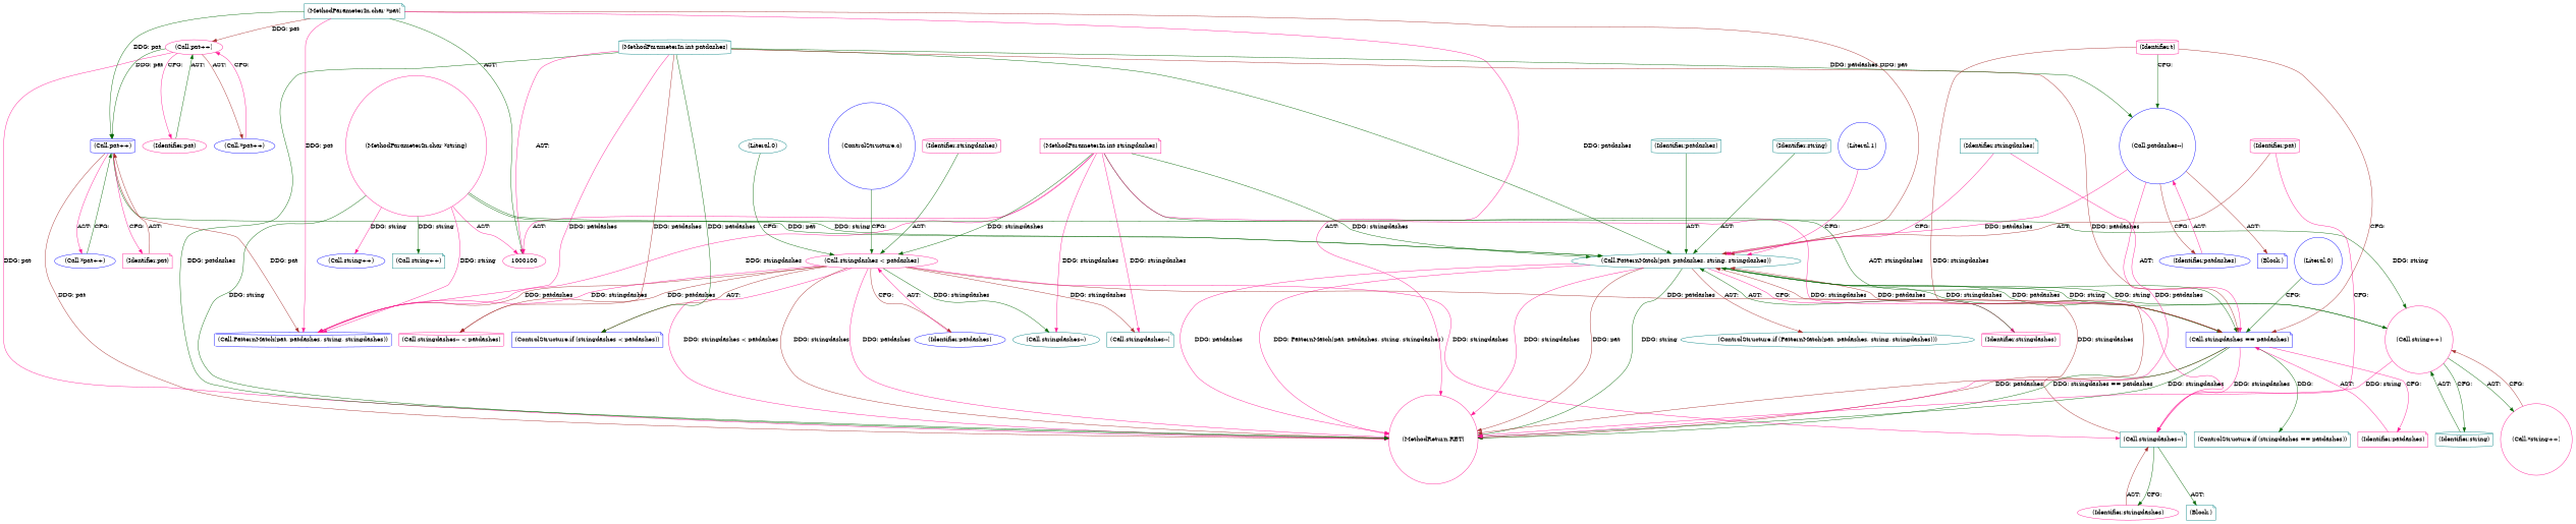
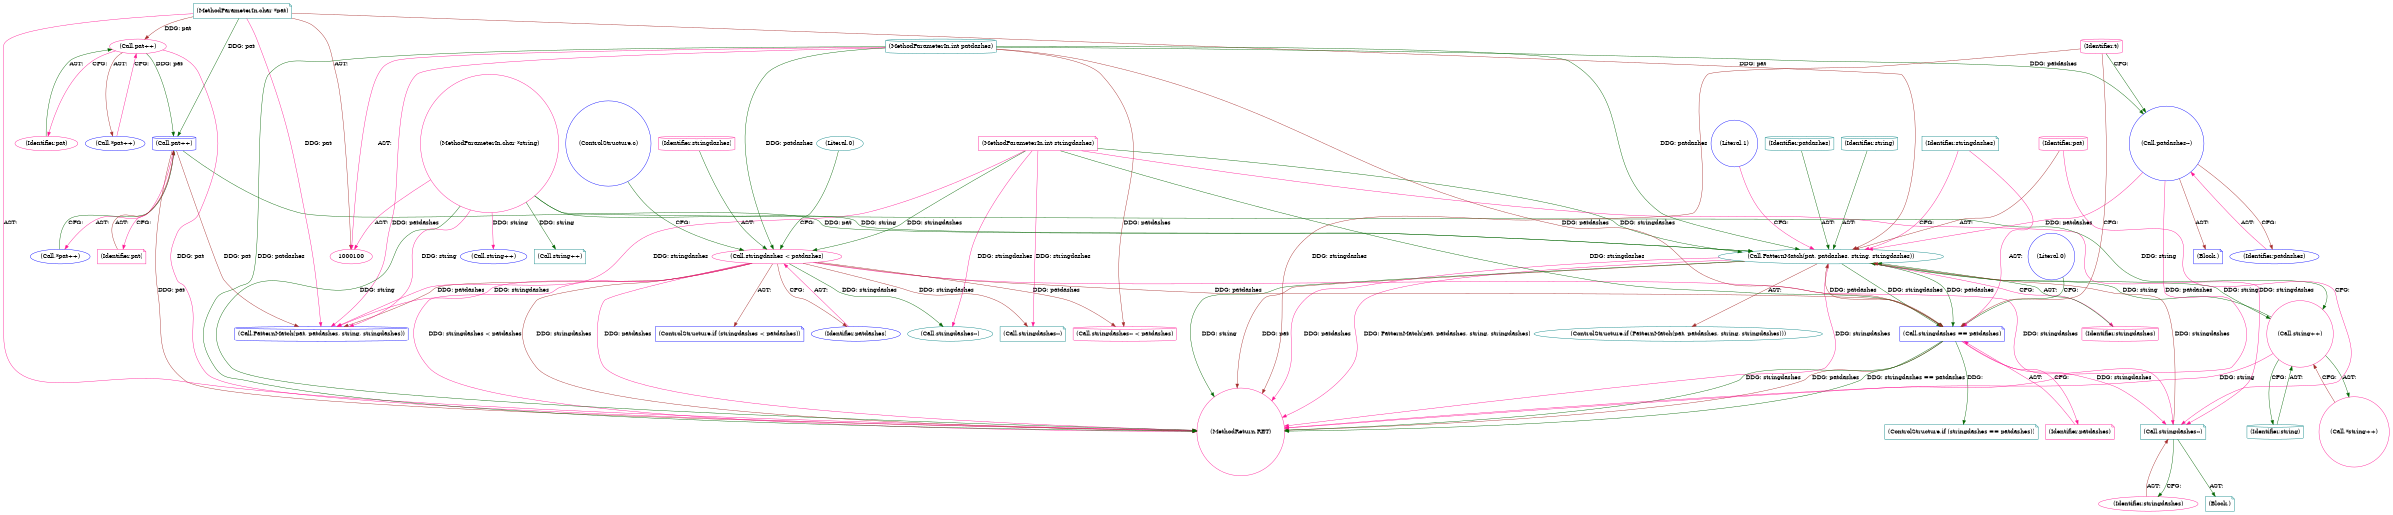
  digraph {
    node [color=deeppink shape=ellipse]
    edge [color=darkgreen]
    n1 [color=teal label="(Call,PatternMatch(pat, patdashes, string, stringdashes))"]
    n2 [color=blue label="(Call,stringdashes == patdashes)" shape=note]
    n3 [label="(Call,string++)" shape=circle]
    n4 [color=teal label="(ControlStructure,if (PatternMatch(pat, patdashes, string, stringdashes)))"]
    n5 [label="(Identifier,stringdashes)" shape=cylinder]
    n6 [label="(MethodReturn,RET)" shape=circle]
    n7 [color=teal label="(Call,stringdashes--)" shape=note]
    n8 [color=teal label="(ControlStructure,if (stringdashes == patdashes))" shape=note]
    n9 [label="(Identifier,patdashes)" shape=note]
    n10 [label="(Call,*string++)" shape=circle]
    n11 [color=teal label="(Identifier,string)" shape=cylinder]
    n12 [color=blue label="(Call,pat++)" shape=cylinder]
    n13 [color=blue label="(Call,*pat++)"]
    n14 [label="(Identifier,pat)" shape=note]
    n15 [color=blue label="(Call,PatternMatch(pat, patdashes, string, stringdashes))" shape=cylinder]
    n16 [label="(Call,pat++)"]
    n17 [color=blue label="(Call,*pat++)"]
    n18 [label="(Identifier,pat)"]
    n19 [color=teal label="(MethodParameterIn,char *pat)" shape=note]
    1000100
    n21 [label="(Identifier,stringdashes)"]
    n22 [color=teal label="(Block,)" shape=note]
    n23 [color=blue label="(Call,patdashes--)" shape=circle]
    n24 [color=blue label="(Identifier,patdashes)"]
    n25 [color=blue label="(Block,)" shape=note]
    n26 [label="(Call,stringdashes < patdashes)"]
    n27 [color=blue label="(Identifier,patdashes)"]
    n28 [color=blue label="(ControlStructure,if (stringdashes < patdashes))" shape=note]
    n29 [color=teal label="(Call,stringdashes--)"]
    n30 [color=teal label="(Call,stringdashes--)" shape=note]
    n31 [label="(Call,stringdashes-- < patdashes)" shape=cylinder]
    n32 [label="(MethodParameterIn,int stringdashes)" shape=note]
    n33 [color=teal label="(MethodParameterIn,int patdashes)" shape=cylinder]
    n34 [label="(MethodParameterIn,char *string)" shape=circle]
    n35 [color=blue label="(Call,string++)"]
    n36 [color=teal label="(Call,string++)" shape=note]
    n37 [color=teal label="(Identifier,patdashes)" shape=cylinder]
    n38 [color=teal label="(Identifier,string)" shape=cylinder]
    n39 [color=blue label="(Literal,0)" shape=circle]
    n40 [color=teal label="(Identifier,stringdashes)" shape=note]
    n41 [label="(Identifier,pat)" shape=cylinder]
    n42 [label="(Identifier,stringdashes)" shape=cylinder]
    n43 [color=blue label="(Literal,1)" shape=circle]
    n44 [color=teal label="(Literal,0)"]
    n45 [label="(Identifier,t)" shape=cylinder]
    n46 [color=blue label="(ControlStructure,c)" shape=circle]
    n1 -> n2 [label="DDG: stringdashes"]
    n1 -> n2 [label="DDG: patdashes"]
    n1 -> n3 [label="DDG: string"]
    n1 -> n4 [color=brown label="AST: "]
    n1 -> n5 [color=deeppink label="CFG: "]
    n1 -> n6 [color=brown label="DDG: pat"]
    n1 -> n6 [color=deeppink label="DDG: patdashes"]
    n1 -> n6 [color=deeppink label="DDG: PatternMatch(pat, patdashes, string, stringdashes)"]
    n1 -> n6 [color=deeppink label="DDG: stringdashes"]
    n1 -> n6 [label="DDG: string"]
    n2 -> n1 [color=brown label="DDG: patdashes"]
    n2 -> n6 [color=brown label="DDG: patdashes"]
    n2 -> n6 [label="DDG: stringdashes == patdashes"]
    n2 -> n6 [label="DDG: stringdashes"]
    n2 -> n7 [color=deeppink label="DDG: stringdashes"]
    n2 -> n8 [label="DDG: "]
    n2 -> n9 [color=deeppink label="CFG: "]
    n3 -> n1 [label="DDG: string"]
    n3 -> n6 [color=deeppink label="DDG: string"]
    n3 -> n10 [label="AST: "]
    n3 -> n11 [label="CFG: "]
    n5 -> n1 [label="AST: "]
    n7 -> n1 [color=brown label="DDG: stringdashes"]
    n7 -> n21 [label="CFG: "]
    n7 -> n22 [label="AST: "]
    n9 -> n2 [color=deeppink label="AST: "]
    n10 -> n3 [color=brown label="CFG: "]
    n11 -> n3 [label="AST: "]
    n12 -> n1 [label="DDG: pat"]
    n12 -> n6 [color=brown label="DDG: pat"]
    n12 -> n13 [color=deeppink label="AST: "]
    n12 -> n14 [color=deeppink label="CFG: "]
    n12 -> n15 [color=brown label="DDG: pat"]
    n13 -> n12 [label="CFG: "]
    n14 -> n12 [color=brown label="AST: "]
    n16 -> n6 [color=deeppink label="DDG: pat"]
    n16 -> n12 [label="DDG: pat"]
    n16 -> n17 [color=brown label="AST: "]
    n16 -> n18 [color=deeppink label="CFG: "]
    n17 -> n16 [color=deeppink label="CFG: "]
    n18 -> n16 [label="AST: "]
    n19 -> n1 [color=brown label="DDG: pat"]
    n19 -> n6 [color=deeppink label="AST: "]
    n19 -> n12 [label="DDG: pat"]
    n19 -> n15 [color=deeppink label="DDG: pat"]
    n19 -> n16 [color=brown label="DDG: pat"]
-   n19 -> 1000100 [label="AST: "]
+   n19 -> 1000100 [color=brown label="AST: "]
    n21 -> n7 [color=brown label="AST: "]
    n23 -> n1 [color=deeppink label="DDG: patdashes"]
    n23 -> n6 [color=deeppink label="DDG: patdashes"]
    n23 -> n24 [color=brown label="CFG: "]
    n23 -> n25 [color=brown label="AST: "]
    n24 -> n23 [color=deeppink label="AST: "]
    n26 -> n2 [color=brown label="DDG: patdashes"]
    n26 -> n6 [color=deeppink label="DDG: stringdashes < patdashes"]
    n26 -> n6 [color=brown label="DDG: stringdashes"]
    n26 -> n6 [color=deeppink label="DDG: patdashes"]
    n26 -> n7 [color=deeppink label="DDG: stringdashes"]
    n26 -> n15 [color=brown label="DDG: patdashes"]
    n26 -> n15 [color=deeppink label="DDG: stringdashes"]
    n26 -> n27 [color=brown label="CFG: "]
    n26 -> n28 [color=brown label="AST: "]
    n26 -> n29 [label="DDG: stringdashes"]
    n26 -> n30 [color=brown label="DDG: stringdashes"]
    n26 -> n31 [color=brown label="DDG: patdashes"]
    n27 -> n26 [color=deeppink label="AST: "]
    n32 -> n1 [label="DDG: stringdashes"]
-   n32 -> n2 [label="AST: stringdashes"]
+   n32 -> n2 [label="DDG: stringdashes"]
    n32 -> n7 [color=deeppink label="DDG: stringdashes"]
    n32 -> n15 [color=deeppink label="DDG: stringdashes"]
-   n32 -> 1000100 [color=deeppink label="AST: "]
    n32 -> n26 [label="DDG: stringdashes"]
    n32 -> n29 [color=deeppink label="DDG: stringdashes"]
    n32 -> n30 [color=deeppink label="DDG: stringdashes"]
    n33 -> n1 [label="DDG: patdashes"]
    n33 -> n2 [color=brown label="DDG: patdashes"]
    n33 -> n6 [label="DDG: patdashes"]
    n33 -> n15 [color=deeppink label="DDG: patdashes"]
    n33 -> 1000100 [color=deeppink label="AST: "]
    n33 -> n23 [label="DDG: patdashes"]
-   n33 -> n28 [label="DDG: patdashes"]
+   n33 -> n26 [label="DDG: patdashes"]
    n33 -> n31 [color=brown label="DDG: patdashes"]
    n34 -> n1 [label="DDG: string"]
    n34 -> n3 [label="DDG: string"]
    n34 -> n6 [label="DDG: string"]
    n34 -> n15 [color=deeppink label="DDG: string"]
    n34 -> 1000100 [color=deeppink label="AST: "]
    n34 -> n35 [color=deeppink label="DDG: string"]
    n34 -> n36 [label="DDG: string"]
    n37 -> n1 [label="AST: "]
    n38 -> n1 [label="AST: "]
    n39 -> n2 [label="CFG: "]
    n40 -> n1 [color=deeppink label="CFG: "]
    n40 -> n2 [color=deeppink label="AST: "]
    n41 -> n1 [color=brown label="AST: "]
    n41 -> n7 [color=deeppink label="CFG: "]
    n42 -> n26 [label="AST: "]
    n43 -> n1 [color=deeppink label="CFG: "]
    n44 -> n26 [label="CFG: "]
    n45 -> n2 [color=brown label="CFG: "]
    n45 -> n6 [color=brown label="DDG: stringdashes"]
    n45 -> n23 [label="CFG: "]
    n46 -> n26 [label="CFG: "]
  }
